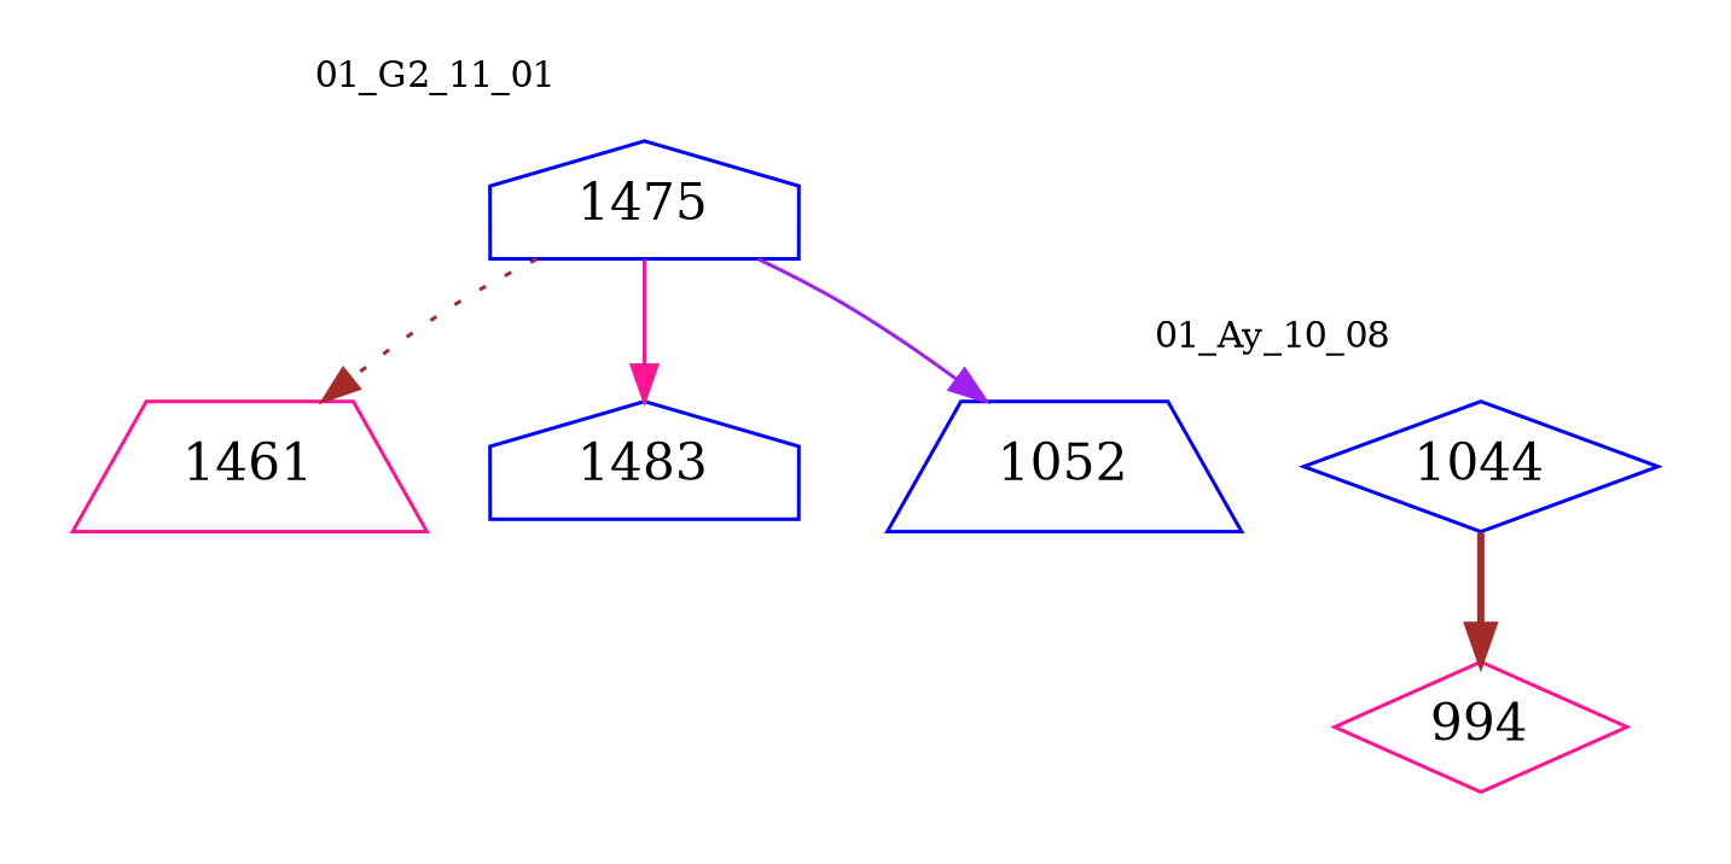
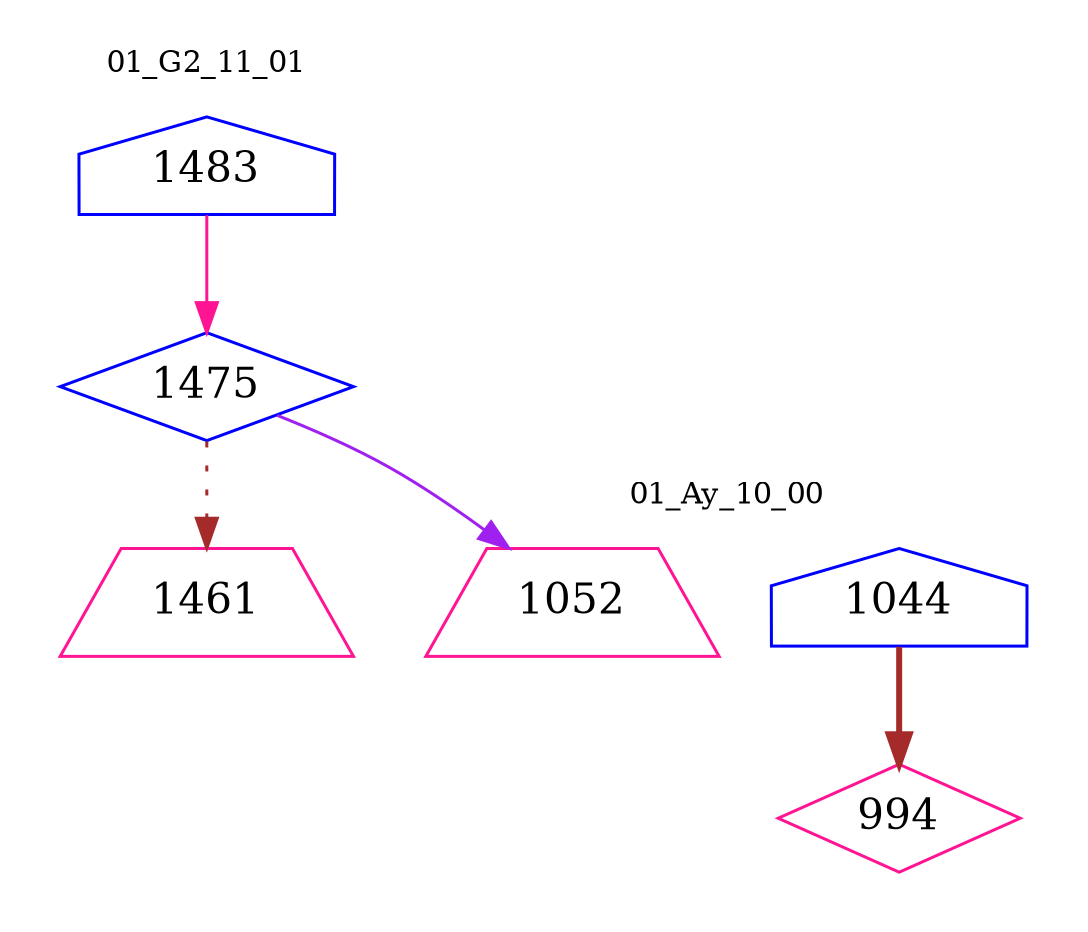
  digraph {
    node [color=blue shape=house]
    edge [color=brown style=solid]
-   n1 [label=1044 shape=diamond]
+   n1 [label=1044]
    n2 [color=deeppink label=994 shape=diamond]
-   n3 [label=1052 shape=trapezium]
-   n4 [label=1475]
+   n3 [color=deeppink label=1052 shape=trapezium]
+   n4 [label=1475 shape=diamond]
    n5 [color=deeppink label=1461 shape=trapezium]
    n6 [label=1483]
    subgraph cluster_1 {
      color=white
      fontsize=10
-     label="01_Ay_10_08"
+     label="01_Ay_10_00"
      n1
      n2
      n3
    }
    subgraph cluster_2 {
      color=white
      fontsize=10
      label="01_G2_11_01"
      n4
      n5
      n6
    }
    n1 -> n2 [style=bold]
    n4 -> n3 [color=purple]
    n4 -> n5 [style=dotted]
-   n4 -> n6 [color=deeppink]
+   n6 -> n4 [color=deeppink]
  }
